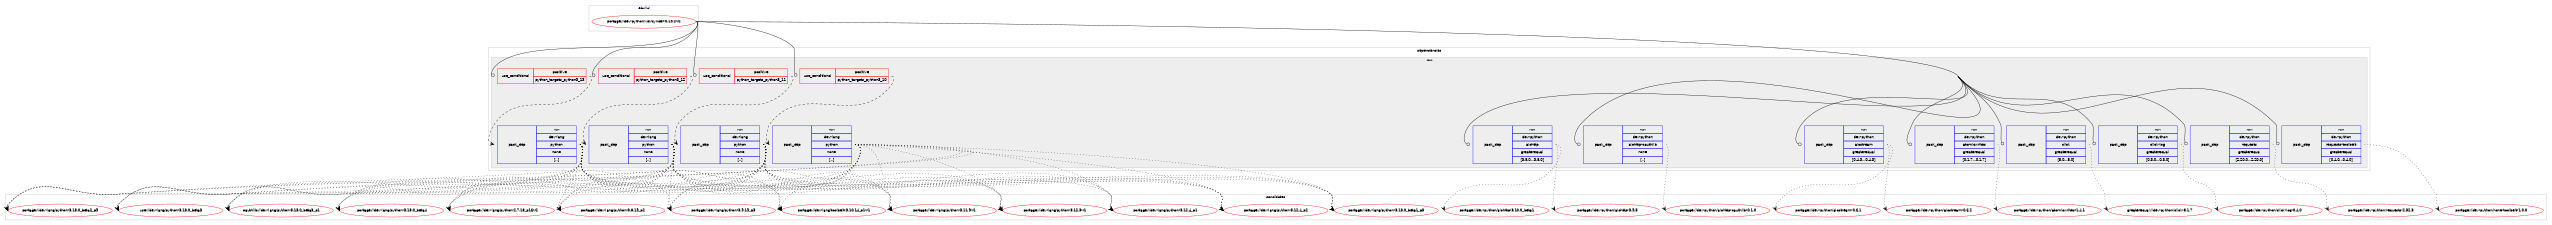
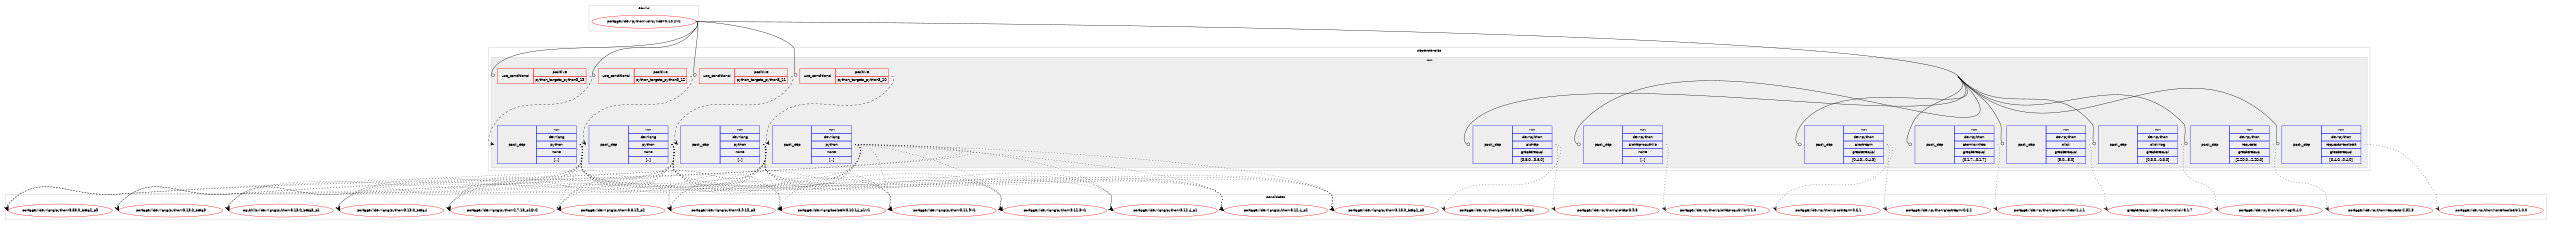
  digraph {
    compound=true
    concentrate=true
    fontname=Helvetica
    fontsize=10
    newrank=true
    rankdir=TB
    ranksep=1.5
    node [color=red fontname=Helvetica fontsize=10]
    edge [arrowhead=vee headport=w style=dotted tailport=e weight=100]
    n1 [label="portage://dev-python/vdirsyncer-0.19.2-r2" width=4]
    n2 [color=blue label=<<TABLE BORDER="0" CELLBORDER="1" CELLSPACING="0" CELLPADDING="4" WIDTH="220"><TR><TD ROWSPAN="6" CELLPADDING="30">pack_dep</TD></TR><TR><TD WIDTH="110">run</TD></TR><TR><TD>dev-lang</TD></TR><TR><TD>python</TD></TR><TR><TD>none</TD></TR><TR><TD>[,,]</TD></TR></TABLE>> shape=none]
    n3 [label=<<TABLE BORDER="0" CELLBORDER="1" CELLSPACING="0" CELLPADDING="4"><TR><TD ROWSPAN="3" CELLPADDING="10">use_conditional</TD></TR><TR><TD>positive</TD></TR><TR><TD>python_targets_python3_10</TD></TR></TABLE>> shape=none]
    n4 [color=blue label=<<TABLE BORDER="0" CELLBORDER="1" CELLSPACING="0" CELLPADDING="4" WIDTH="220"><TR><TD ROWSPAN="6" CELLPADDING="30">pack_dep</TD></TR><TR><TD WIDTH="110">run</TD></TR><TR><TD>dev-lang</TD></TR><TR><TD>python</TD></TR><TR><TD>none</TD></TR><TR><TD>[,,]</TD></TR></TABLE>> shape=none]
    n5 [label=<<TABLE BORDER="0" CELLBORDER="1" CELLSPACING="0" CELLPADDING="4"><TR><TD ROWSPAN="3" CELLPADDING="10">use_conditional</TD></TR><TR><TD>positive</TD></TR><TR><TD>python_targets_python3_11</TD></TR></TABLE>> shape=none]
    n6 [color=blue label=<<TABLE BORDER="0" CELLBORDER="1" CELLSPACING="0" CELLPADDING="4" WIDTH="220"><TR><TD ROWSPAN="6" CELLPADDING="30">pack_dep</TD></TR><TR><TD WIDTH="110">run</TD></TR><TR><TD>dev-lang</TD></TR><TR><TD>python</TD></TR><TR><TD>none</TD></TR><TR><TD>[,,]</TD></TR></TABLE>> shape=none]
    n7 [label=<<TABLE BORDER="0" CELLBORDER="1" CELLSPACING="0" CELLPADDING="4"><TR><TD ROWSPAN="3" CELLPADDING="10">use_conditional</TD></TR><TR><TD>positive</TD></TR><TR><TD>python_targets_python3_12</TD></TR></TABLE>> shape=none]
    n8 [color=blue label=<<TABLE BORDER="0" CELLBORDER="1" CELLSPACING="0" CELLPADDING="4" WIDTH="220"><TR><TD ROWSPAN="6" CELLPADDING="30">pack_dep</TD></TR><TR><TD WIDTH="110">run</TD></TR><TR><TD>dev-lang</TD></TR><TR><TD>python</TD></TR><TR><TD>none</TD></TR><TR><TD>[,,]</TD></TR></TABLE>> shape=none]
    n9 [label=<<TABLE BORDER="0" CELLBORDER="1" CELLSPACING="0" CELLPADDING="4"><TR><TD ROWSPAN="3" CELLPADDING="10">use_conditional</TD></TR><TR><TD>positive</TD></TR><TR><TD>python_targets_python3_13</TD></TR></TABLE>> shape=none]
    n10 [color=blue label=<<TABLE BORDER="0" CELLBORDER="1" CELLSPACING="0" CELLPADDING="4" WIDTH="220"><TR><TD ROWSPAN="6" CELLPADDING="30">pack_dep</TD></TR><TR><TD WIDTH="110">run</TD></TR><TR><TD>dev-python</TD></TR><TR><TD>aiohttp</TD></TR><TR><TD>greaterequal</TD></TR><TR><TD>[3.8.0,,,3.8.0]</TD></TR></TABLE>> shape=none]
    n11 [color=blue label=<<TABLE BORDER="0" CELLBORDER="1" CELLSPACING="0" CELLPADDING="4" WIDTH="220"><TR><TD ROWSPAN="6" CELLPADDING="30">pack_dep</TD></TR><TR><TD WIDTH="110">run</TD></TR><TR><TD>dev-python</TD></TR><TR><TD>aiohttp-oauthlib</TD></TR><TR><TD>none</TD></TR><TR><TD>[,,]</TD></TR></TABLE>> shape=none]
    n12 [color=blue label=<<TABLE BORDER="0" CELLBORDER="1" CELLSPACING="0" CELLPADDING="4" WIDTH="220"><TR><TD ROWSPAN="6" CELLPADDING="30">pack_dep</TD></TR><TR><TD WIDTH="110">run</TD></TR><TR><TD>dev-python</TD></TR><TR><TD>aiostream</TD></TR><TR><TD>greaterequal</TD></TR><TR><TD>[0.4.3,,,0.4.3]</TD></TR></TABLE>> shape=none]
    n13 [color=blue label=<<TABLE BORDER="0" CELLBORDER="1" CELLSPACING="0" CELLPADDING="4" WIDTH="220"><TR><TD ROWSPAN="6" CELLPADDING="30">pack_dep</TD></TR><TR><TD WIDTH="110">run</TD></TR><TR><TD>dev-python</TD></TR><TR><TD>atomicwrites</TD></TR><TR><TD>greaterequal</TD></TR><TR><TD>[0.1.7,,,0.1.7]</TD></TR></TABLE>> shape=none]
    n14 [color=blue label=<<TABLE BORDER="0" CELLBORDER="1" CELLSPACING="0" CELLPADDING="4" WIDTH="220"><TR><TD ROWSPAN="6" CELLPADDING="30">pack_dep</TD></TR><TR><TD WIDTH="110">run</TD></TR><TR><TD>dev-python</TD></TR><TR><TD>click</TD></TR><TR><TD>greaterequal</TD></TR><TR><TD>[5.0,,,5.0]</TD></TR></TABLE>> shape=none]
    n15 [color=blue label=<<TABLE BORDER="0" CELLBORDER="1" CELLSPACING="0" CELLPADDING="4" WIDTH="220"><TR><TD ROWSPAN="6" CELLPADDING="30">pack_dep</TD></TR><TR><TD WIDTH="110">run</TD></TR><TR><TD>dev-python</TD></TR><TR><TD>click-log</TD></TR><TR><TD>greaterequal</TD></TR><TR><TD>[0.3.0,,,0.3.0]</TD></TR></TABLE>> shape=none]
    n16 [color=blue label=<<TABLE BORDER="0" CELLBORDER="1" CELLSPACING="0" CELLPADDING="4" WIDTH="220"><TR><TD ROWSPAN="6" CELLPADDING="30">pack_dep</TD></TR><TR><TD WIDTH="110">run</TD></TR><TR><TD>dev-python</TD></TR><TR><TD>requests</TD></TR><TR><TD>greaterequal</TD></TR><TR><TD>[2.20.0,,,2.20.0]</TD></TR></TABLE>> shape=none]
    n17 [color=blue label=<<TABLE BORDER="0" CELLBORDER="1" CELLSPACING="0" CELLPADDING="4" WIDTH="220"><TR><TD ROWSPAN="6" CELLPADDING="30">pack_dep</TD></TR><TR><TD WIDTH="110">run</TD></TR><TR><TD>dev-python</TD></TR><TR><TD>requests-toolbelt</TD></TR><TR><TD>greaterequal</TD></TR><TR><TD>[0.4.0,,,0.4.0]</TD></TR></TABLE>> shape=none]
    n18 [label="portage://dev-lang/python-3.13.0_beta4" width=4]
    n19 [label="oauthlib://dev-lang/python-3.13.0_beta3_p1" width=4]
-   n20 [label="use://dev-lang/python-3.13.0_beta3" width=4]
-   n21 [label="portage://dev-lang/python-3.13.0_beta2_p9" width=4]
+   n20 [label="portage://dev-lang/python-3.13.0_beta3" width=4]
+   n21 [label="portage://dev-lang/python-3.53.0_beta2_p9" width=4]
    n22 [label="portage://dev-lang/python-3.13.0_beta1_p3" width=4]
    n23 [label="portage://dev-lang/python-3.12.4_p2" width=4]
    n24 [label="portage://dev-lang/python-3.12.4_p1" width=4]
    n25 [label="portage://dev-lang/python-3.12.3-r1" width=4]
    n26 [label="portage://dev-lang/python-3.11.9-r1" width=4]
    n27 [label="portage://dev-lang/toolbelt-3.10.14_p1-r1" width=4]
    n28 [label="portage://dev-lang/python-3.9.19_p3" width=4]
    n29 [label="portage://dev-lang/python-3.8.19_p2" width=4]
    n30 [label="portage://dev-lang/python-2.7.18_p16-r2" width=4]
    n31 [label="portage://dev-python/aiohttp-3.10.0_beta1" width=4]
    n32 [label="portage://dev-python/aiohttp-3.9.5" width=4]
    n33 [label="portage://dev-python/aiohttp-oauthlib-0.1.0" width=4]
    n34 [label="portage://dev-python/aiostream-0.6.2" width=4]
    n35 [label="portage://dev-python/aiostream-0.6.1" width=4]
    n36 [label="portage://dev-python/atomicwrites-1.4.1" width=4]
    n37 [label="greaterequal://dev-python/click-8.1.7" width=4]
    n38 [label="portage://dev-python/click-log-0.4.0" width=4]
    n39 [label="portage://dev-python/requests-2.32.3" width=4]
    n40 [label="portage://dev-python/none-toolbelt-1.0.0" width=4]
    subgraph cluster_1 {
      color=gray
      label=<<i>ebuild</i>>
      n1
    }
    subgraph cluster_2 {
      color=gray
      label=<<i>dependencies</i>>
      subgraph cluster_3 {
        color=gray
        fillcolor="#eeeeee"
        label=<<i>compile</i>>
        style=filled
      }
      subgraph cluster_4 {
        color=gray
        fillcolor="#eeeeee"
        label=<<i>compile and run</i>>
        style=filled
      }
      subgraph cluster_5 {
        color=gray
        fillcolor="#eeeeee"
        label=<<i>run</i>>
        style=filled
        subgraph sub_6 {
          color=gray
          fillcolor="#eeeeee"
          label=<<i>run</i>>
          style=filled
          n3
          subgraph sub_7 {
            color=gray
            fillcolor="#eeeeee"
            label=<<i>run</i>>
            style=filled
            n2
          }
        }
        subgraph sub_8 {
          color=gray
          fillcolor="#eeeeee"
          label=<<i>run</i>>
          style=filled
          n5
          subgraph sub_9 {
            color=gray
            fillcolor="#eeeeee"
            label=<<i>run</i>>
            style=filled
            n4
          }
        }
        subgraph sub_10 {
          color=gray
          fillcolor="#eeeeee"
          label=<<i>run</i>>
          style=filled
          n7
          subgraph sub_11 {
            color=gray
            fillcolor="#eeeeee"
            label=<<i>run</i>>
            style=filled
            n6
          }
        }
        subgraph sub_12 {
          color=gray
          fillcolor="#eeeeee"
          label=<<i>run</i>>
          style=filled
          n9
          subgraph sub_13 {
            color=gray
            fillcolor="#eeeeee"
            label=<<i>run</i>>
            style=filled
            n8
          }
        }
        subgraph sub_14 {
          color=gray
          fillcolor="#eeeeee"
          label=<<i>run</i>>
          style=filled
          n10
        }
        subgraph sub_15 {
          color=gray
          fillcolor="#eeeeee"
          label=<<i>run</i>>
          style=filled
          n11
        }
        subgraph sub_16 {
          color=gray
          fillcolor="#eeeeee"
          label=<<i>run</i>>
          style=filled
          n12
        }
        subgraph sub_17 {
          color=gray
          fillcolor="#eeeeee"
          label=<<i>run</i>>
          style=filled
          n13
        }
        subgraph sub_18 {
          color=gray
          fillcolor="#eeeeee"
          label=<<i>run</i>>
          style=filled
          n14
        }
        subgraph sub_19 {
          color=gray
          fillcolor="#eeeeee"
          label=<<i>run</i>>
          style=filled
          n15
        }
        subgraph sub_20 {
          color=gray
          fillcolor="#eeeeee"
          label=<<i>run</i>>
          style=filled
          n16
        }
        subgraph sub_21 {
          color=gray
          fillcolor="#eeeeee"
          label=<<i>run</i>>
          style=filled
          n17
        }
      }
    }
    subgraph cluster_22 {
      color=gray
      label=<<i>candidates</i>>
      rank=same
      subgraph sub_23 {
        color=black
        label=<<i>candidates</i>>
        nodesep=1
        rank=same
        n18
        n19
        n20
        n21
        n22
        n23
        n24
        n25
        n26
        n27
        n28
        n29
        n30
      }
      subgraph sub_24 {
        color=black
        label=<<i>candidates</i>>
        nodesep=1
        rank=same
        n18
        n19
        n20
        n21
        n22
        n23
        n24
        n25
        n26
        n27
        n28
        n29
        n30
      }
      subgraph sub_25 {
        color=black
        label=<<i>candidates</i>>
        nodesep=1
        rank=same
        n18
        n19
        n20
        n21
        n22
        n23
        n24
        n25
        n26
        n27
        n28
        n29
        n30
      }
      subgraph sub_26 {
        color=black
        label=<<i>candidates</i>>
        nodesep=1
        rank=same
        n18
        n19
        n20
        n21
        n22
        n23
        n24
        n25
        n26
        n27
        n28
        n29
        n30
      }
      subgraph sub_27 {
        color=black
        label=<<i>candidates</i>>
        nodesep=1
        rank=same
        n31
        n32
      }
      subgraph sub_28 {
        color=black
        label=<<i>candidates</i>>
        nodesep=1
        rank=same
        n33
      }
      subgraph sub_29 {
        color=black
        label=<<i>candidates</i>>
        nodesep=1
        rank=same
        n34
        n35
      }
      subgraph sub_30 {
        color=black
        label=<<i>candidates</i>>
        nodesep=1
        rank=same
        n36
      }
      subgraph sub_31 {
        color=black
        label=<<i>candidates</i>>
        nodesep=1
        rank=same
        n37
      }
      subgraph sub_32 {
        color=black
        label=<<i>candidates</i>>
        nodesep=1
        rank=same
        n38
      }
      subgraph sub_33 {
        color=black
        label=<<i>candidates</i>>
        nodesep=1
        rank=same
        n39
      }
      subgraph sub_34 {
        color=black
        label=<<i>candidates</i>>
        nodesep=1
        rank=same
        n40
      }
    }
    n1 -> n3 [arrowhead=odot style=solid weight=20]
    n1 -> n5 [arrowhead=odot style=solid weight=20]
    n1 -> n7 [arrowhead=odot style=solid weight=20]
    n1 -> n9 [arrowhead=odot style=solid weight=20]
    n1 -> n10 [arrowhead=odot style=solid weight=20]
    n1 -> n11 [arrowhead=odot style=solid weight=20]
    n1 -> n12 [arrowhead=odot style=solid weight=20]
    n1 -> n13 [arrowhead=odot style=solid weight=20]
    n1 -> n14 [arrowhead=odot style=solid weight=20]
    n1 -> n15 [arrowhead=odot style=solid weight=20]
    n1 -> n16 [arrowhead=odot style=solid weight=20]
    n1 -> n17 [arrowhead=odot style=solid weight=20]
    n2 -> n18
    n2 -> n19
    n2 -> n20
    n2 -> n21
    n2 -> n22
    n2 -> n23
    n2 -> n24
    n2 -> n25
    n2 -> n26
    n2 -> n27
    n2 -> n28
    n2 -> n29
    n2 -> n30
    n3 -> n2 [style=dashed weight=20]
    n4 -> n18
    n4 -> n19
    n4 -> n20
    n4 -> n21
    n4 -> n22
    n4 -> n23
    n4 -> n24
    n4 -> n25
    n4 -> n26
    n4 -> n27
    n4 -> n28
    n4 -> n29
    n4 -> n30
    n5 -> n4 [style=dashed weight=20]
    n6 -> n18
    n6 -> n19
    n6 -> n20
    n6 -> n21
    n6 -> n22
    n6 -> n23
    n6 -> n24
    n6 -> n25
    n6 -> n26
    n6 -> n27
    n6 -> n28
    n6 -> n29
    n6 -> n30
    n7 -> n6 [style=dashed weight=20]
    n8 -> n18
    n8 -> n19
    n8 -> n20
    n8 -> n21
    n8 -> n22
    n8 -> n23
    n8 -> n24
    n8 -> n25
    n8 -> n26
    n8 -> n27
    n8 -> n28
    n8 -> n29
    n8 -> n30
    n9 -> n8 [style=dashed weight=20]
    n10 -> n31
    n10 -> n32
    n11 -> n33
    n12 -> n34
    n12 -> n35
    n13 -> n36
    n14 -> n37
    n15 -> n38
    n16 -> n39
    n17 -> n40
  }
